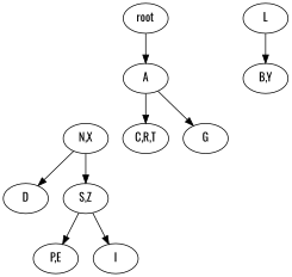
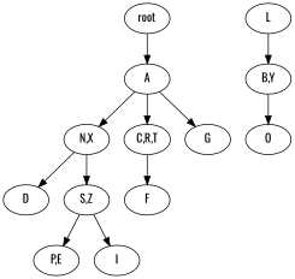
  strict digraph {
    fontname=Oswald
    node [fontname=Oswald]
    edge [fontname=Oswald]
    n1 [label=root]
    n2 [label=A]
    n3 [label="N,X"]
    n4 [label="C,R,T"]
    n5 [label=G]
    n6 [label=D]
    n7 [label="S,Z"]
+   n8 [label=F]
    n9 [label="P,E"]
    n10 [label=I]
    n11 [label=L]
    n12 [label="B,Y"]
+   n13 [label=O]
    n1 -> n2
+   n2 -> n3
    n2 -> n4
    n2 -> n5
    n3 -> n6
    n3 -> n7
+   n4 -> n8
    n7 -> n9
    n7 -> n10
    n11 -> n12
+   n12 -> n13
  }
